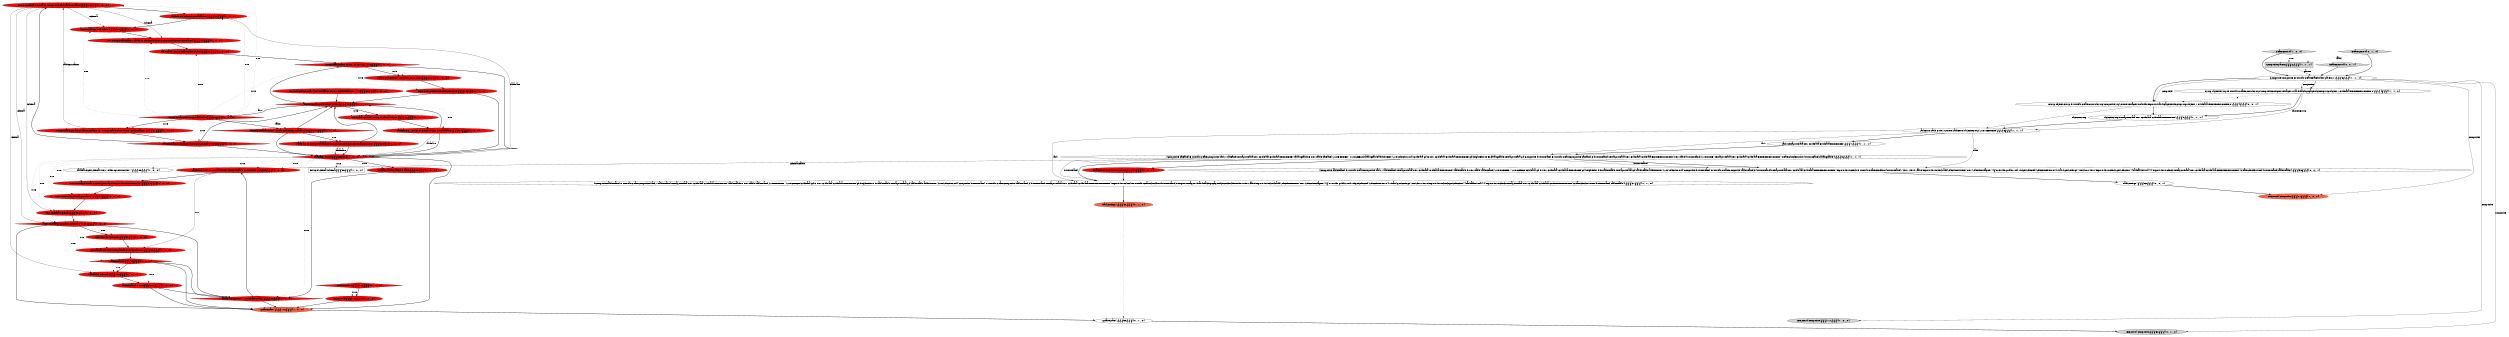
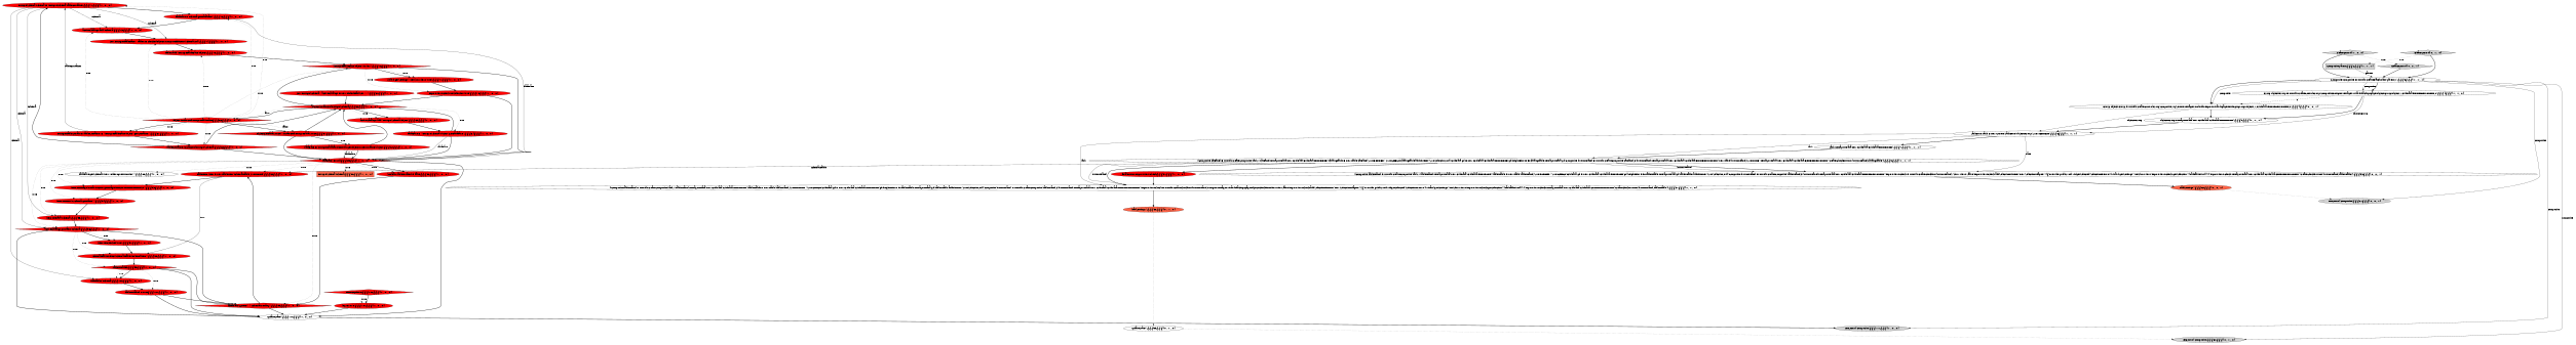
  digraph {
    node [fillcolor=red shape=ellipse style=filled]
    edge [style=bold]
-   n1 [fillcolor=white label="PostgreSchema schema@@@88@@@['1', '0', '0']" shape=box]
+   n1 [fillcolor=tomato label="PostgreSchema schema@@@88@@@['1', '0', '0']" shape=box]
    n2 [label="item.setChecked(true)@@@97@@@['1', '0', '0']"]
    n3 [label="schemasTable.select(schemasTable.indexOf(item))@@@98@@@['1', '0', '0']"]
    n4 [label="!tablesLoaded@@@99@@@['1', '0', '0']" shape=diamond]
    n5 [label="object instanceof PostgreSchema@@@62@@@['1', '0', '0']" shape=diamond]
    n6 [label="dataBase = ((PostgreSchema)object).getDatabase()@@@64@@@['1', '0', '0']"]
    n7 [label="object instanceof PostgreTableBase@@@66@@@['1', '0', '0']" shape=diamond]
    n8 [label="activeCatalogs.add((PostgreSchema)object)@@@63@@@['1', '0', '0']"]
    n9 [label="dataBase != null@@@85@@@['1', '0', '0']" shape=diamond]
    n10 [label="((PostgreTableBase)object).isView()@@@76@@@['1', '0', '0']" shape=diamond]
    n11 [label="PostgreTableContainer tableContainer = ((PostgreTableBase)object).getContainer()@@@67@@@['1', '0', '0']"]
    n12 [label="!(tableContainer instanceof PostgreSchema)@@@68@@@['1', '0', '0']" shape=diamond]
    n13 [label="tables.add((PostgreTableBase)object)@@@75@@@['1', '0', '0']"]
    n14 [label="PostgreSchema schema = (PostgreSchema)tableContainer@@@71@@@['1', '0', '0']"]
    n15 [label="dataBase = schema.getDatabase()@@@72@@@['1', '0', '0']"]
    n16 [label="Set<PostgreTableBase> tables = checkedObjects.computeIfAbsent(schema,null)@@@74@@@['1', '0', '0']"]
    n17 [label="activeCatalogs.add(schema)@@@73@@@['1', '0', '0']"]
    n18 [label="object.getDataSource() instanceof PostgreDataSource@@@81@@@['1', '0', '0']" shape=diamond]
    n19 [fillcolor=white label="{Composite catPanel = UIUtils.createComposite(sash,1)catPanel.setLayoutData(new GridData(GridData.FILL_BOTH))catalogTable = new Table(catPanel,SWT.BORDER | SWT.CHECK)catalogTable.addListener(SWT.Selection,null)GridData gd = new GridData(GridData.FILL_BOTH)gd.heightHint = 50catalogTable.setLayoutData(gd)Composite buttonsPanel = UIUtils.createComposite(catPanel,3)buttonsPanel.setLayoutData(new GridData(GridData.FILL_HORIZONTAL))new Label(buttonsPanel,SWT.NONE).setLayoutData(new GridData(GridData.GRAB_HORIZONTAL))createCheckButtons(buttonsPanel,catalogTable)}@@@8@@@['1', '1', '1']"]
    n20 [label="TableItem item = new TableItem(schemasTable,SWT.NONE)@@@92@@@['1', '0', '0']"]
    n21 [label="final Button exportViewsCheck@@@31@@@['1', '0', '0']"]
    n22 [fillcolor=white label="{Composite tablesPanel = UIUtils.createComposite(sash,1)tablesPanel.setLayoutData(new GridData(GridData.FILL_BOTH))tablesTable = new Table(tablesPanel,SWT.BORDER | SWT.CHECK)GridData gd = new GridData(GridData.FILL_BOTH)gd.heightHint = 50tablesTable.setLayoutData(gd)tablesTable.addListener(SWT.Selection,null)Composite buttonsPanel = UIUtils.createComposite(tablesPanel,3)buttonsPanel.setLayoutData(new GridData(GridData.FILL_HORIZONTAL))exportViewsCheck = UIUtils.createCheckbox(buttonsPanel,PostgreMessages.wizard_backup_page_object_checkbox_show_view,false)exportViewsCheck.addSelectionListener(new SelectionAdapter(){@Override public void widgetSelected(SelectionEvent e){wizard.getSettings().setShowViews(exportViewsCheck.getSelection())loadTables(null)}})exportViewsCheck.setLayoutData(new GridData(GridData.GRAB_HORIZONTAL))createCheckButtons(buttonsPanel,tablesTable)}@@@31@@@['1', '1', '0']"]
    n23 [fillcolor=white label="{Composite tablesPanel = UIUtils.createComposite(sash,1)tablesPanel.setLayoutData(new GridData(GridData.FILL_BOTH))tablesTable = new Table(tablesPanel,SWT.BORDER | SWT.CHECK)GridData gd = new GridData(GridData.FILL_BOTH)gd.heightHint = 50tablesTable.setLayoutData(gd)tablesTable.addListener(SWT.Selection,null)Composite buttonsPanel = UIUtils.createComposite(tablesPanel,3)buttonsPanel.setLayoutData(new GridData(GridData.FILL_HORIZONTAL))exportViewsCheck = UIUtils.createCheckbox(buttonsPanel,\"Show views\",false)exportViewsCheck.addSelectionListener(new SelectionAdapter(){@Override public void widgetSelected(SelectionEvent e){wizard.getSettings().setShowViews(exportViewsCheck.getSelection())loadTables(null)}})exportViewsCheck.setLayoutData(new GridData(GridData.GRAB_HORIZONTAL))createCheckButtons(buttonsPanel,tablesTable)}@@@33@@@['0', '0', '1']"]
    n24 [label="item.setImage(DBeaverIcons.getImage(DBIcon.TREE_DATABASE))@@@93@@@['1', '0', '0']"]
    n25 [fillcolor=tomato label="loadSettings()@@@58@@@['0', '1', '0']"]
-   n26 [fillcolor=white label="loadSettings()@@@60@@@['0', '0', '1']"]
+   n26 [fillcolor=tomato label="loadSettings()@@@60@@@['0', '0', '1']"]
    n27 [fillcolor=lightgray label="createControl['0', '1', '0']" shape=diamond]
    n28 [fillcolor=white label="Composite composite = UIUtils.createPlaceholder(parent,1)@@@3@@@['1', '1', '1']"]
    n29 [fillcolor=lightgray label="Composite parent@@@2@@@['1', '1', '1']" shape=box]
    n30 [fillcolor=white label="Group objectsGroup = UIUtils.createControlGroup(composite,MySQLUIMessages.tools_db_export_wizard_page_settings_group_objects,1,GridData.FILL_HORIZONTAL,0)@@@4@@@['0', '0', '1']"]
    n31 [fillcolor=white label="Group objectsGroup = UIUtils.createControlGroup(composite,PostgreMessages.wizard_backup_page_object_group_object,1,GridData.FILL_HORIZONTAL,0)@@@4@@@['1', '1', '0']"]
    n32 [fillcolor=lightgray label="setControl(composite)@@@111@@@['1', '0', '0']"]
    n33 [fillcolor=lightgray label="setControl(composite)@@@60@@@['0', '1', '0']"]
-   n34 [fillcolor=tomato label="setControl(composite)@@@61@@@['0', '0', '1']"]
+   n34 [fillcolor=lightgray label="setControl(composite)@@@61@@@['0', '0', '1']"]
    n35 [label="item.setData(schema)@@@95@@@['1', '0', '0']"]
    n36 [label="item.setText(0,schema.getName())@@@94@@@['1', '0', '0']"]
-   n37 [fillcolor=tomato label="updateState()@@@110@@@['1', '0', '0']"]
+   n37 [fillcolor=white label="updateState()@@@110@@@['1', '0', '0']"]
    n38 [label="schema.isSystem() || schema.isUtility()@@@89@@@['1', '0', '0']" shape=diamond]
    n39 [label="boolean tablesLoaded = false@@@86@@@['1', '0', '0']"]
    n40 [fillcolor=white label="dataBase.getSchemas(new VoidProgressMonitor())@@@88@@@['1', '0', '0']"]
    n41 [label="activeCatalogs.contains(schema)@@@96@@@['1', '0', '0']" shape=diamond]
    n42 [label="wizard.getSettings().setShowViews(true)@@@77@@@['1', '0', '0']"]
    n43 [label="exportViewsCheck.setSelection(true)@@@78@@@['1', '0', '0']"]
    n44 [fillcolor=white label="objectsGroup.setLayoutData(new GridData(GridData.FILL_BOTH))@@@5@@@['1', '1', '1']"]
    n45 [fillcolor=white label="SashForm sash = new CustomSashForm(objectsGroup,SWT.VERTICAL)@@@6@@@['1', '1', '1']"]
    n46 [label="tablesLoaded = true@@@101@@@['1', '0', '0']"]
    n47 [label="loadTables(schema)@@@100@@@['1', '0', '0']"]
    n48 [label="dataBase = (PostgreDatabase)DBUtils.getObjectOwnerInstance(object)@@@82@@@['1', '0', '0']"]
    n49 [label="Set<PostgreSchema> activeCatalogs = new LinkedHashSet<>()@@@60@@@['1', '0', '0']"]
    n50 [fillcolor=white label="sash.setLayoutData(new GridData(GridData.FILL_BOTH))@@@7@@@['1', '1', '1']"]
    n51 [fillcolor=lightgray label="createControl['1', '0', '0']" shape=diamond]
    n52 [fillcolor=lightgray label="createControl['0', '0', '1']" shape=diamond]
    n53 [fillcolor=white label="updateState()@@@59@@@['0', '1', '0']"]
    n54 [label="log.error(e)@@@107@@@['1', '0', '0']"]
    n55 [label="DBException e@@@106@@@['1', '0', '0']" shape=diamond]
    n2 -> n3
    n3 -> n4
    n4 -> n37
    n4 -> n38
    n4 -> n46 [label=true style=dotted]
    n4 -> n47
    n4 -> n47 [label=true style=dotted]
    n5 -> n6 [label=true style=dotted]
    n5 -> n7 [label=false style=dotted]
    n5 -> n7
    n5 -> n8
    n5 -> n8 [label=true style=dotted]
    n6 -> n5
    n6 -> n9 [label=dataBase style=solid]
    n6 -> n9
    n7 -> n10 [label=true style=dotted]
    n7 -> n11
    n7 -> n11 [label=true style=dotted]
    n7 -> n12 [label=true style=dotted]
    n7 -> n13 [label=true style=dotted]
    n7 -> n14 [label=true style=dotted]
    n7 -> n15 [label=true style=dotted]
    n7 -> n16 [label=true style=dotted]
    n7 -> n17 [label=true style=dotted]
    n7 -> n18 [label=false style=dotted]
    n7 -> n18
    n8 -> n6
    n9 -> n1 [label=true style=dotted]
    n9 -> n20 [label=true style=dotted]
    n9 -> n24 [label=true style=dotted]
    n9 -> n35 [label=true style=dotted]
    n9 -> n36 [label=true style=dotted]
    n9 -> n37
    n9 -> n38 [label=true style=dotted]
    n9 -> n39
    n9 -> n39 [label=true style=dotted]
    n9 -> n40 [label=true style=dotted]
    n9 -> n41 [label=true style=dotted]
    n10 -> n5
    n10 -> n9
    n10 -> n42
    n10 -> n42 [label=true style=dotted]
    n10 -> n43 [label=true style=dotted]
    n11 -> n12
    n11 -> n14 [label=tableContainer style=solid]
    n12 -> n5
    n12 -> n9
    n12 -> n14
    n13 -> n10
    n14 -> n15
    n14 -> n16 [label=schema style=solid]
    n14 -> n17 [label=schema style=solid]
    n14 -> n35 [label=schema style=solid]
    n14 -> n41 [label=schema style=solid]
    n14 -> n47 [label=schema style=solid]
    n15 -> n9 [label=dataBase style=solid]
    n15 -> n17
    n16 -> n13
    n17 -> n16
    n18 -> n5
    n18 -> n9
    n18 -> n48
    n18 -> n48 [label=true style=dotted]
    n19 -> n20 [label=schemasTable style=solid]
    n19 -> n21
    n19 -> n22
    n19 -> n22 [label=buttonsPanel style=solid]
    n19 -> n23
    n19 -> n23 [label=buttonsPanel style=solid]
    n20 -> n3 [label=item style=solid]
    n20 -> n24
    n21 -> n22
    n22 -> n25
    n23 -> n26
    n24 -> n36
    n25 -> n53 [style=dotted]
-   n26 -> n34
+   n26 -> n34 [style=dotted]
    n27 -> n28
-   n27 -> n29 [label=false style=dotted]
+   n27 -> n29 [label=true style=dotted]
    n28 -> n30 [label=composite style=solid]
    n28 -> n30
    n28 -> n31 [label=composite style=solid]
    n28 -> n31
    n28 -> n32 [label=composite style=solid]
    n28 -> n33 [label=composite style=solid]
    n28 -> n34 [label=composite style=solid]
    n29 -> n28 [label=parent style=solid]
    n30 -> n44
    n30 -> n45 [label=objectsGroup style=solid]
    n31 -> n30 [label=0 style=dashed]
    n31 -> n44
    n31 -> n45 [label=objectsGroup style=solid]
    n35 -> n41
    n36 -> n35
-   n37 -> n53
+   n37 -> n32
    n38 -> n20
    n38 -> n37
    n39 -> n38
    n41 -> n2 [label=true style=dotted]
    n41 -> n2
    n41 -> n3 [label=true style=dotted]
    n41 -> n4 [label=true style=dotted]
    n41 -> n37
    n41 -> n38
    n42 -> n43
    n43 -> n5
    n43 -> n9
    n44 -> n45
    n45 -> n19 [label=sash style=solid]
    n45 -> n22 [label=sash style=solid]
    n45 -> n23 [label=sash style=solid]
    n45 -> n50
    n46 -> n37
    n46 -> n38
    n47 -> n46
    n48 -> n5
    n48 -> n9
    n48 -> n9 [label=dataBase style=solid]
    n49 -> n5
    n50 -> n19
    n51 -> n28
-   n51 -> n29 [label=true style=dotted]
+   n51 -> n52 [label=true style=dotted]
    n52 -> n28
-   n53 -> n33
+   n53 -> n33 [style=dotted]
    n54 -> n37
    n55 -> n54
    n55 -> n54 [label=true style=dotted]
  }
